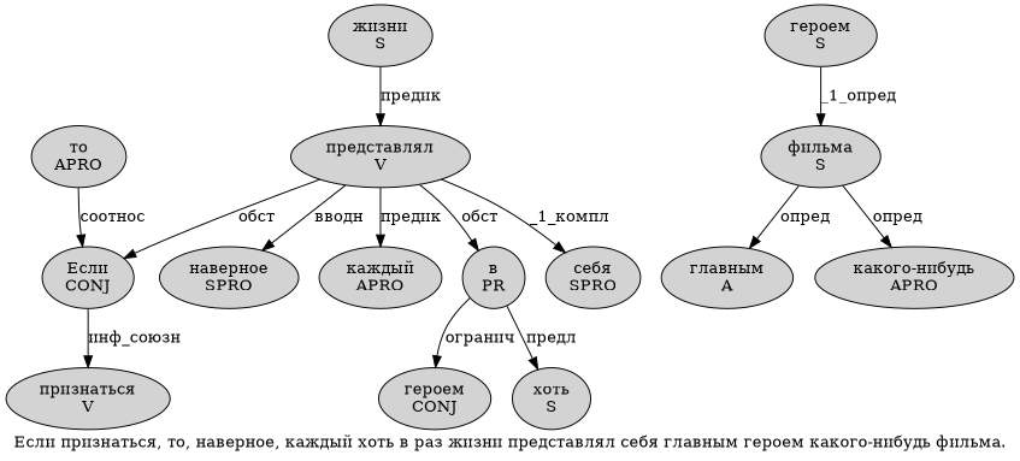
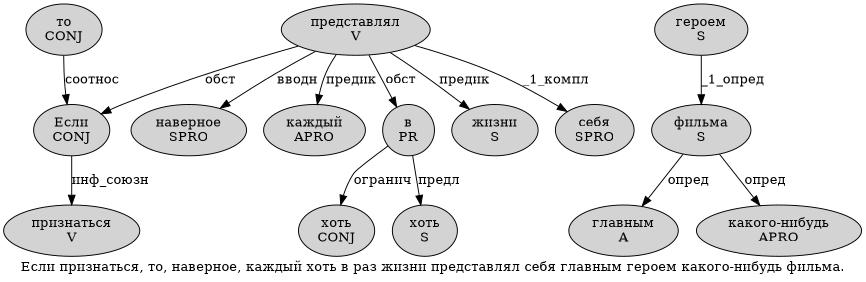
  digraph {
    label="Если признаться, то, наверное, каждый хоть в раз жизни представлял себя главным героем какого-нибудь фильма."
    node [fillcolor=lightgray penwidth=1 shape=ellipse style=filled]
    n1 [label="Если\nCONJ"]
    n2 [label="признаться\nV"]
-   n3 [label="то\nAPRO"]
+   n3 [label="то\nCONJ"]
    n4 [label="наверное\nSPRO"]
    n5 [label="каждый\nAPRO"]
-   n6 [label="героем\nCONJ"]
+   n6 [label="хоть\nCONJ"]
    n7 [label="в\nPR"]
    n8 [label="хоть\nS"]
    n9 [label="жизни\nS"]
    n10 [label="представлял\nV"]
    n11 [label="себя\nSPRO"]
    n12 [label="героем\nS"]
    n13 [label="фильма\nS"]
    n14 [label="главным\nA"]
    n15 [label="какого-нибудь\nAPRO"]
    n1 -> n2 [label="инф_союзн"]
    n3 -> n1 [label="соотнос"]
    n7 -> n6 [label="огранич"]
    n7 -> n8 [label="предл"]
    n10 -> n1 [label="обст"]
    n10 -> n4 [label="вводн"]
    n10 -> n5 [label="предик"]
    n10 -> n7 [label="обст"]
-   n9 -> n10 [label="предик"]
+   n10 -> n9 [label="предик"]
    n10 -> n11 [label="_1_компл"]
    n12 -> n13 [label="_1_опред"]
    n13 -> n14 [label="опред"]
    n13 -> n15 [label="опред"]
  }
